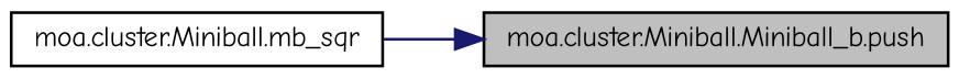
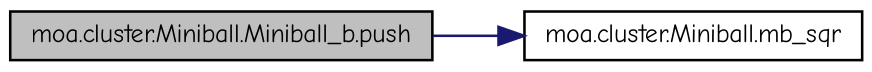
  digraph {
    rankdir=LR
    fontname="Comic Neue"
    node [color=black fontname="Comic Neue" fontsize=10 shape=record style=filled]
    n1 [fillcolor=grey75 fontcolor=black height=0.2 label="moa.cluster.Miniball.Miniball_b.push" width=0.4]
    n2 [fillcolor=white height=0.2 label="moa.cluster.Miniball.mb_sqr" width=0.4]
-   n2 -> n1 [color=midnightblue fontname="Comic Neue" fontsize=10 labelfontname=Helvetica labelfontsize=10 style=solid]
+   n1 -> n2 [color=midnightblue fontname="Comic Neue" fontsize=10 labelfontname=Helvetica labelfontsize=10 style=solid]
  }
